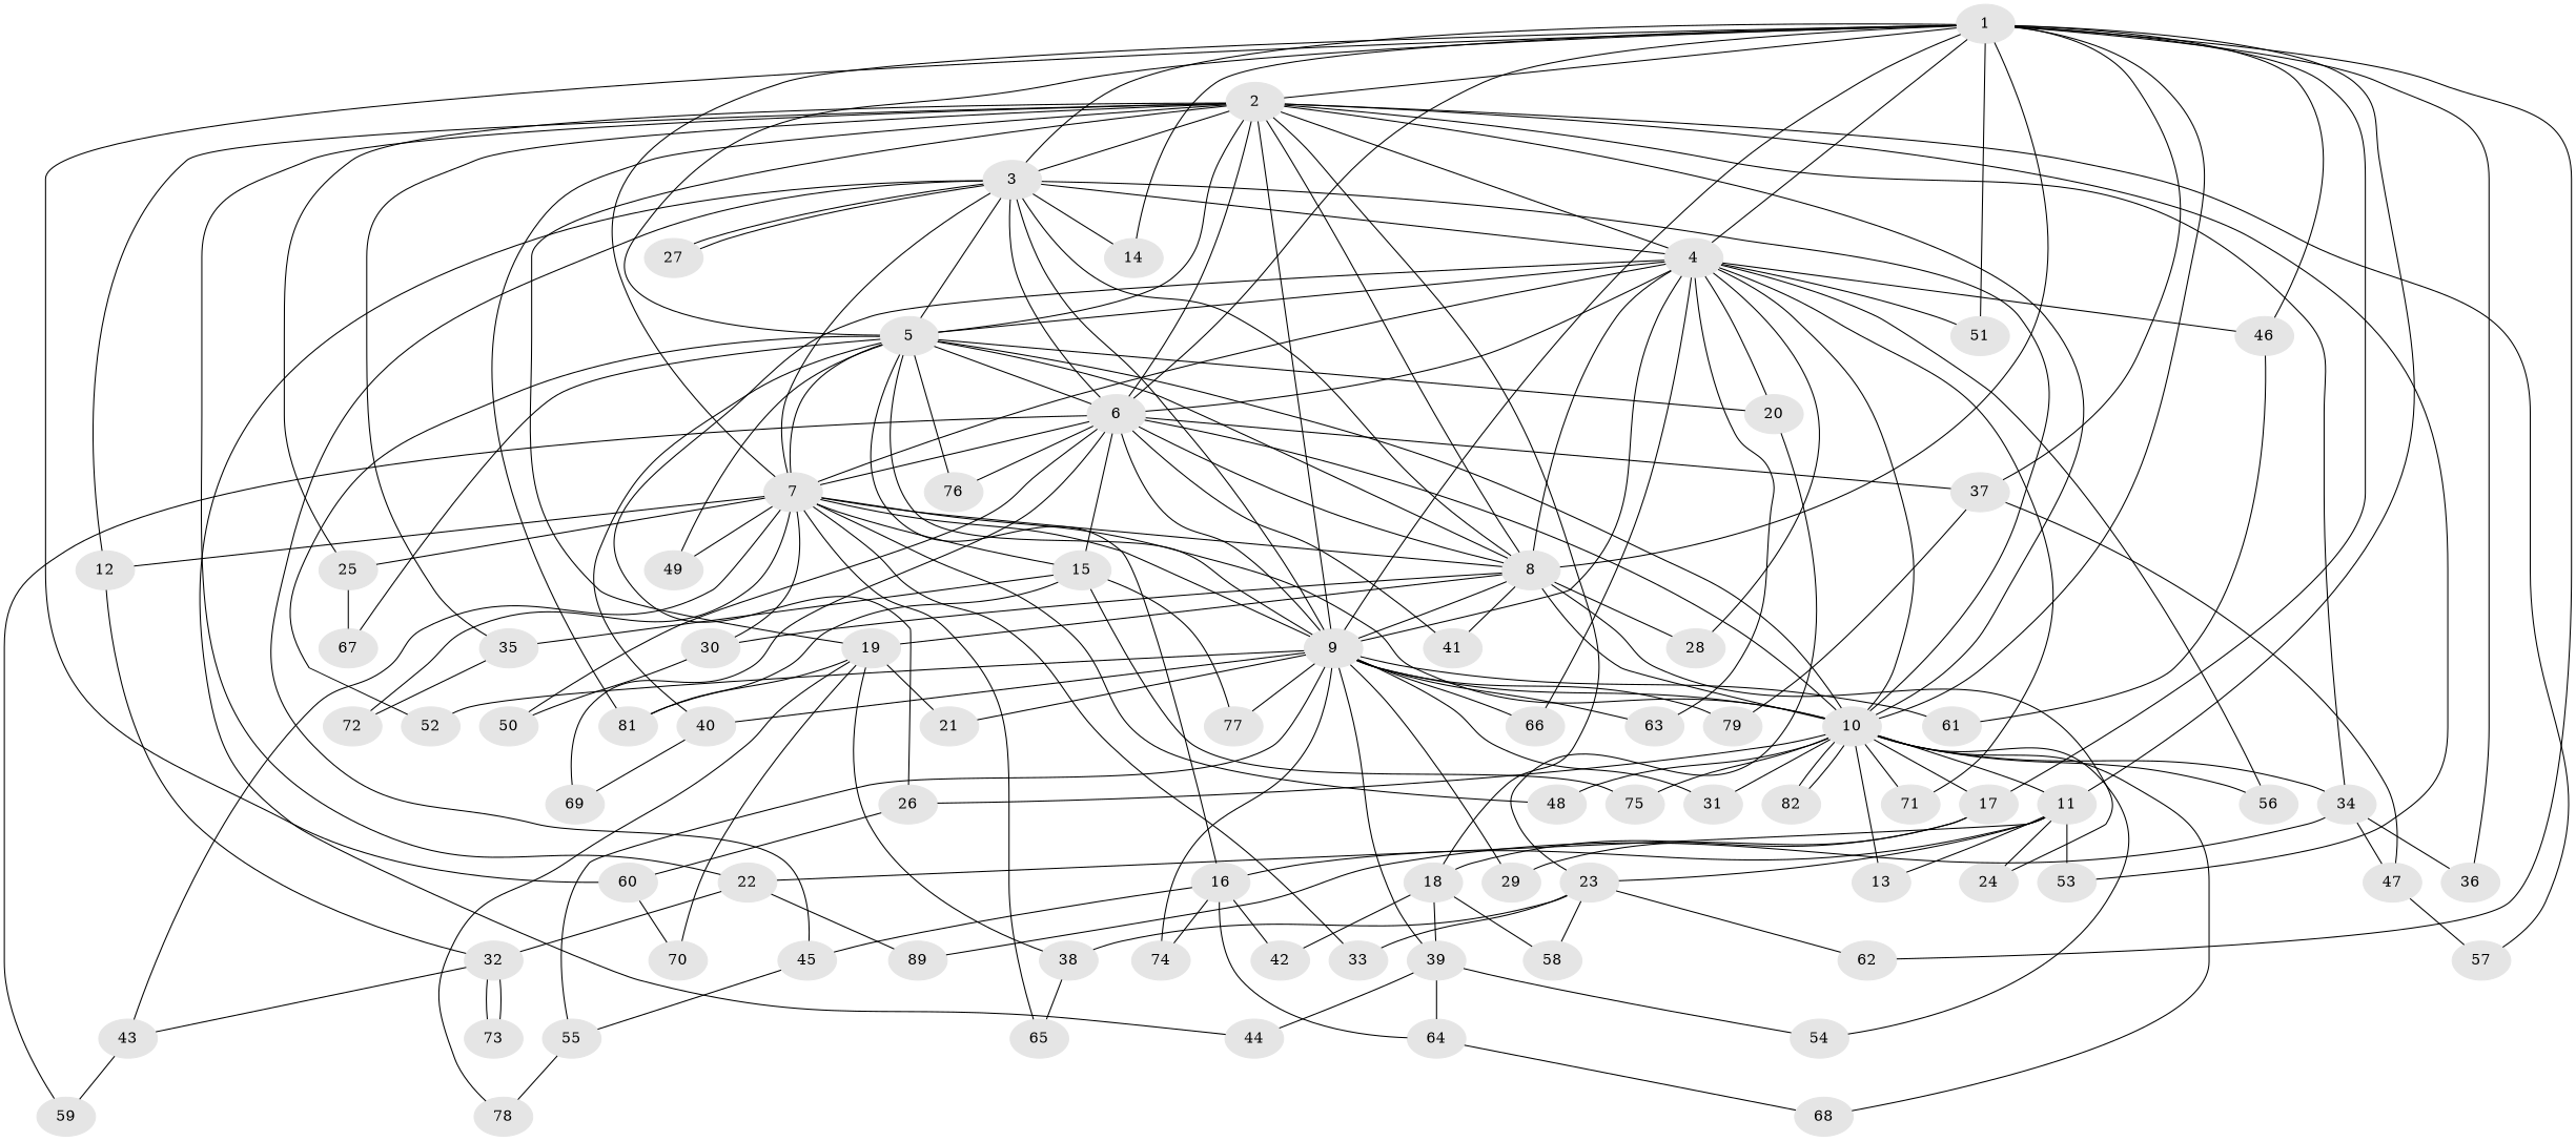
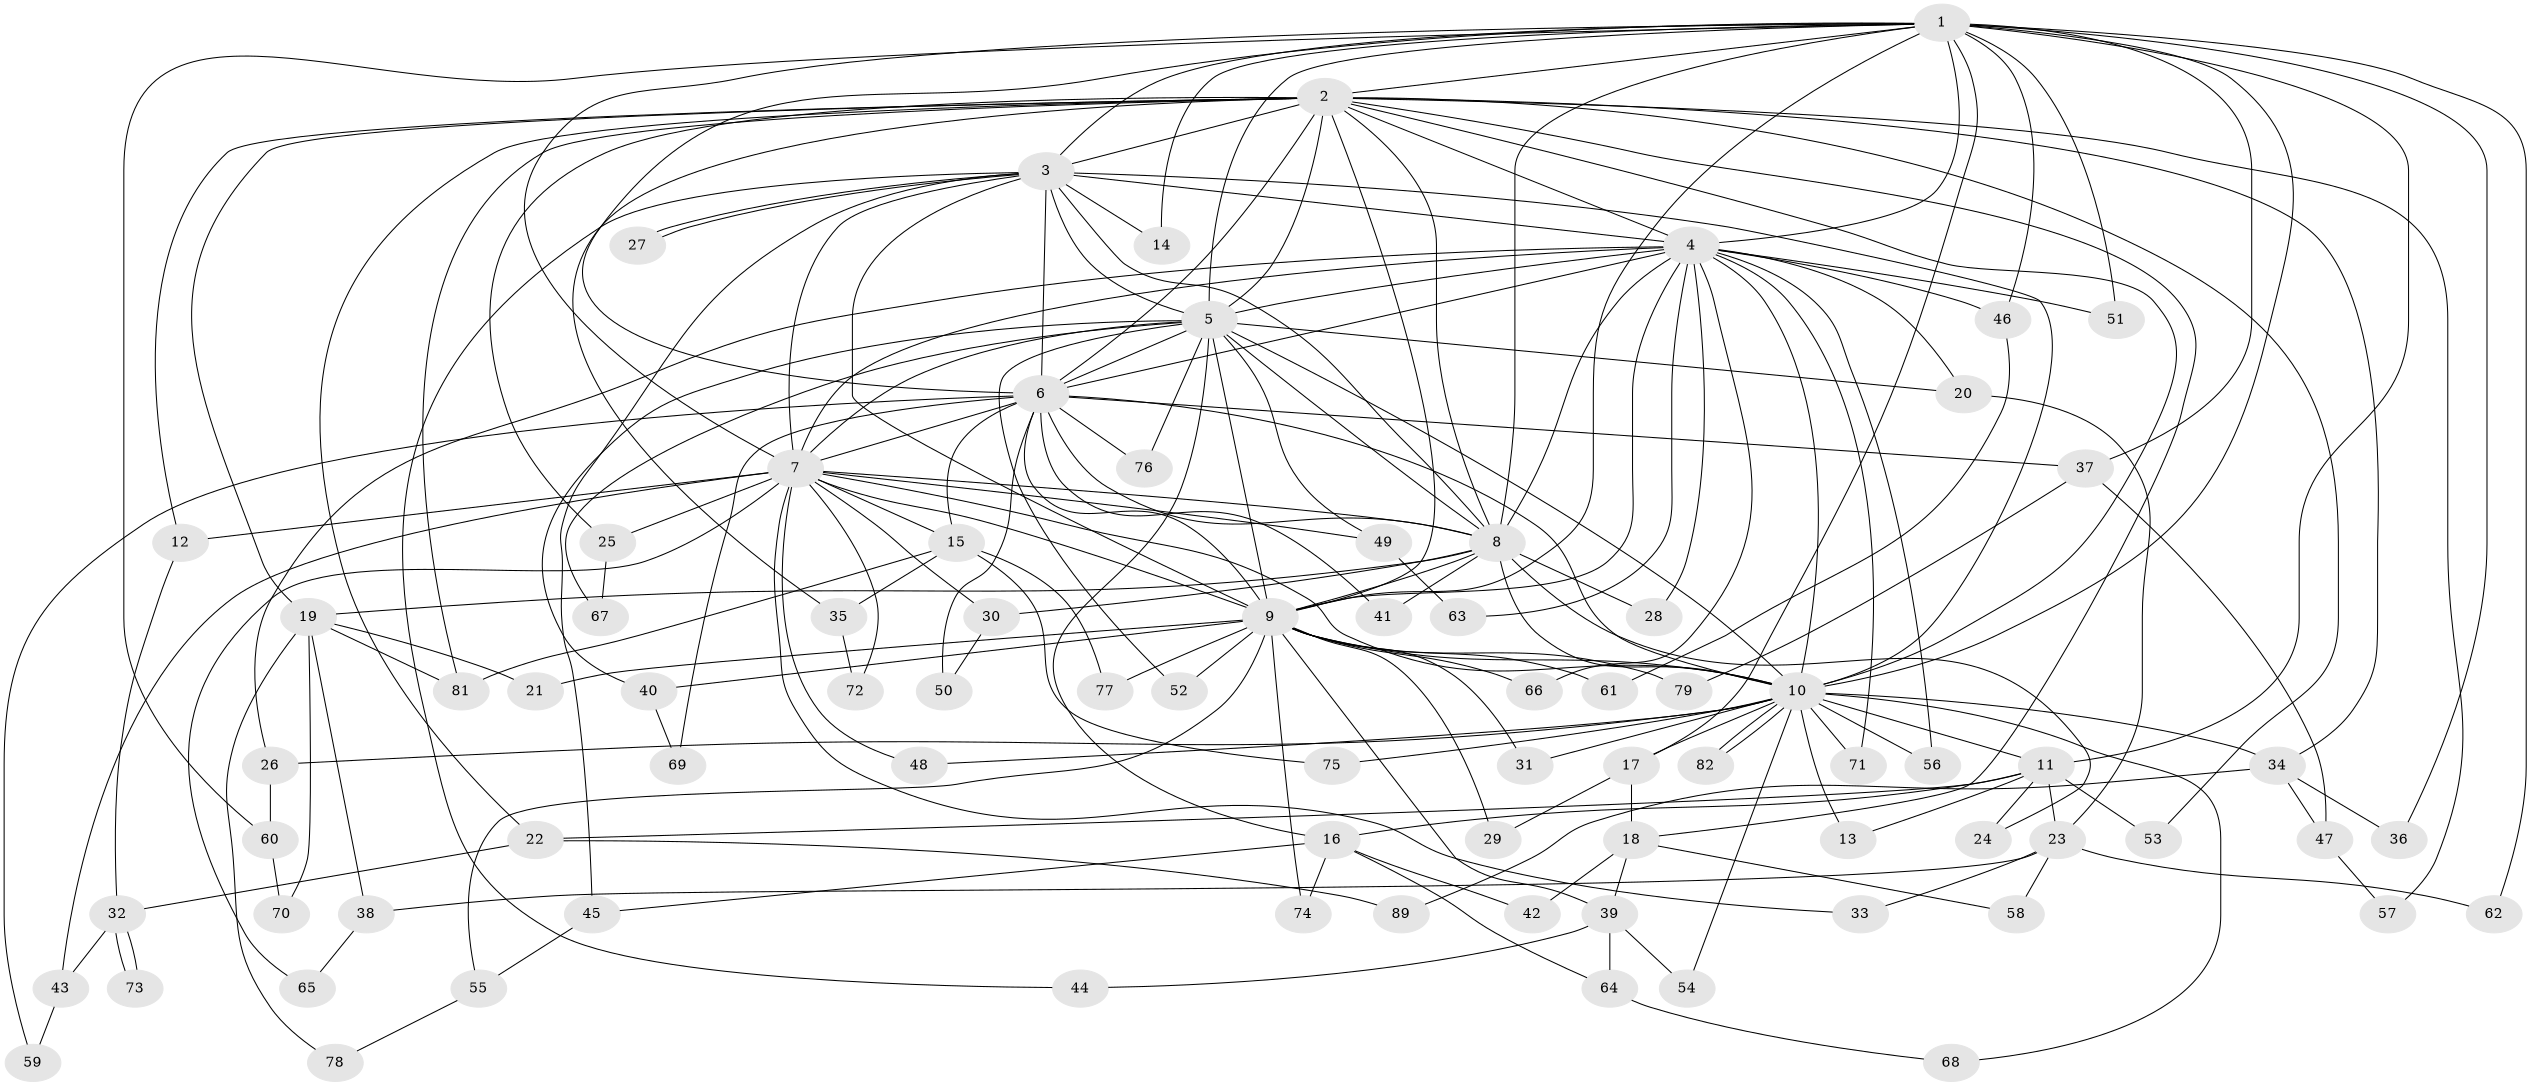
  graph {
    node [color=gray90 style=filled]
    1
    2
    3
    4
    5
    6
    7
    8
    9
    10
    11
    14
    17
    36
    37
    46
    51
    60
    62
    12
    18
    19
    22
    25
    34
    35
    53
    57
    81
    27
    44
    45
    20
    26
    28
    56
    63
    66
    71
    16
    40
    49
    52
    67
    76
    15
    41
    50
    59
    69
    30
    33
    43
    48
    65
    72
    24
    21
    29
    31
    39
    55
    61
    74
    77
    79
    13
    54
    68
    75
    82
    23
    47
    70
    32
    42
    58
    38
    78
    n80 [label=89]
    64
    73
    1 -- 2
    1 -- 3
    1 -- 4
    1 -- 5
    1 -- 6
    1 -- 7
    1 -- 8
    1 -- 9
    1 -- 10
    1 -- 11
    1 -- 14
    1 -- 17
    1 -- 36
    1 -- 37
    1 -- 46
    1 -- 51
    1 -- 60
    1 -- 62
    2 -- 3
    2 -- 4
    2 -- 5
    2 -- 6
    2 -- 8
    2 -- 9
    2 -- 10
    2 -- 12
    2 -- 18
    2 -- 19
    2 -- 22
    2 -- 25
    2 -- 34
    2 -- 35
    2 -- 53
    2 -- 57
    2 -- 81
    3 -- 4
    3 -- 5
    3 -- 6
    3 -- 7
    3 -- 8
    3 -- 9
    3 -- 10
    3 -- 14
    3 -- 27
    3 -- 27
    3 -- 44
    3 -- 45
    4 -- 5
    4 -- 6
    4 -- 7
    4 -- 8
    4 -- 9
    4 -- 10
    4 -- 46
    4 -- 51
    4 -- 20
    4 -- 26
    4 -- 28
    4 -- 56
    4 -- 63
    4 -- 66
    4 -- 71
    5 -- 6
    5 -- 7
    5 -- 8
    5 -- 9
    5 -- 10
    5 -- 20
    5 -- 16
    5 -- 40
    5 -- 49
    5 -- 52
    5 -- 67
    5 -- 76
    6 -- 7
    6 -- 8
    6 -- 9
    6 -- 10
    6 -- 37
    6 -- 76
    6 -- 15
    6 -- 41
    6 -- 50
    6 -- 59
    6 -- 69
    7 -- 8
    7 -- 9
    7 -- 10
    7 -- 12
    7 -- 25
    7 -- 49
    7 -- 15
    7 -- 30
    7 -- 33
    7 -- 43
    7 -- 48
    7 -- 65
    7 -- 72
    8 -- 9
    8 -- 10
    8 -- 19
    8 -- 28
    8 -- 41
    8 -- 30
    8 -- 24
    9 -- 10
    9 -- 66
    9 -- 40
    9 -- 52
    9 -- 21
    9 -- 29
    9 -- 31
    9 -- 39
    9 -- 55
    9 -- 61
    9 -- 74
    9 -- 77
    9 -- 79
    10 -- 11
    10 -- 17
    10 -- 34
    10 -- 26
    10 -- 56
    10 -- 71
    10 -- 48
    10 -- 31
    10 -- 13
    10 -- 54
    10 -- 68
    10 -- 75
    10 -- 82
    10 -- 82
    11 -- 22
    11 -- 53
    11 -- 16
    11 -- 24
    11 -- 13
    11 -- 23
    17 -- 18
    17 -- 29
    37 -- 79
    37 -- 47
    46 -- 61
    60 -- 70
    12 -- 32
    18 -- 39
    18 -- 42
    18 -- 58
    19 -- 81
    19 -- 21
    19 -- 70
    19 -- 38
    19 -- 78
    22 -- 32
    22 -- n80
    25 -- 67
    34 -- 36
    34 -- 47
    34 -- n80
    35 -- 72
    45 -- 55
    20 -- 23
    26 -- 60
    16 -- 45
    16 -- 74
    16 -- 42
    16 -- 64
    40 -- 69
-   9 -- 63
+   49 -- 63
    15 -- 35
    15 -- 81
    15 -- 77
    15 -- 75
    30 -- 50
    43 -- 59
    39 -- 44
    39 -- 54
    39 -- 64
    55 -- 78
    23 -- 62
    23 -- 33
    23 -- 58
    23 -- 38
    47 -- 57
    32 -- 43
    32 -- 73
    32 -- 73
    38 -- 65
    64 -- 68
  }
